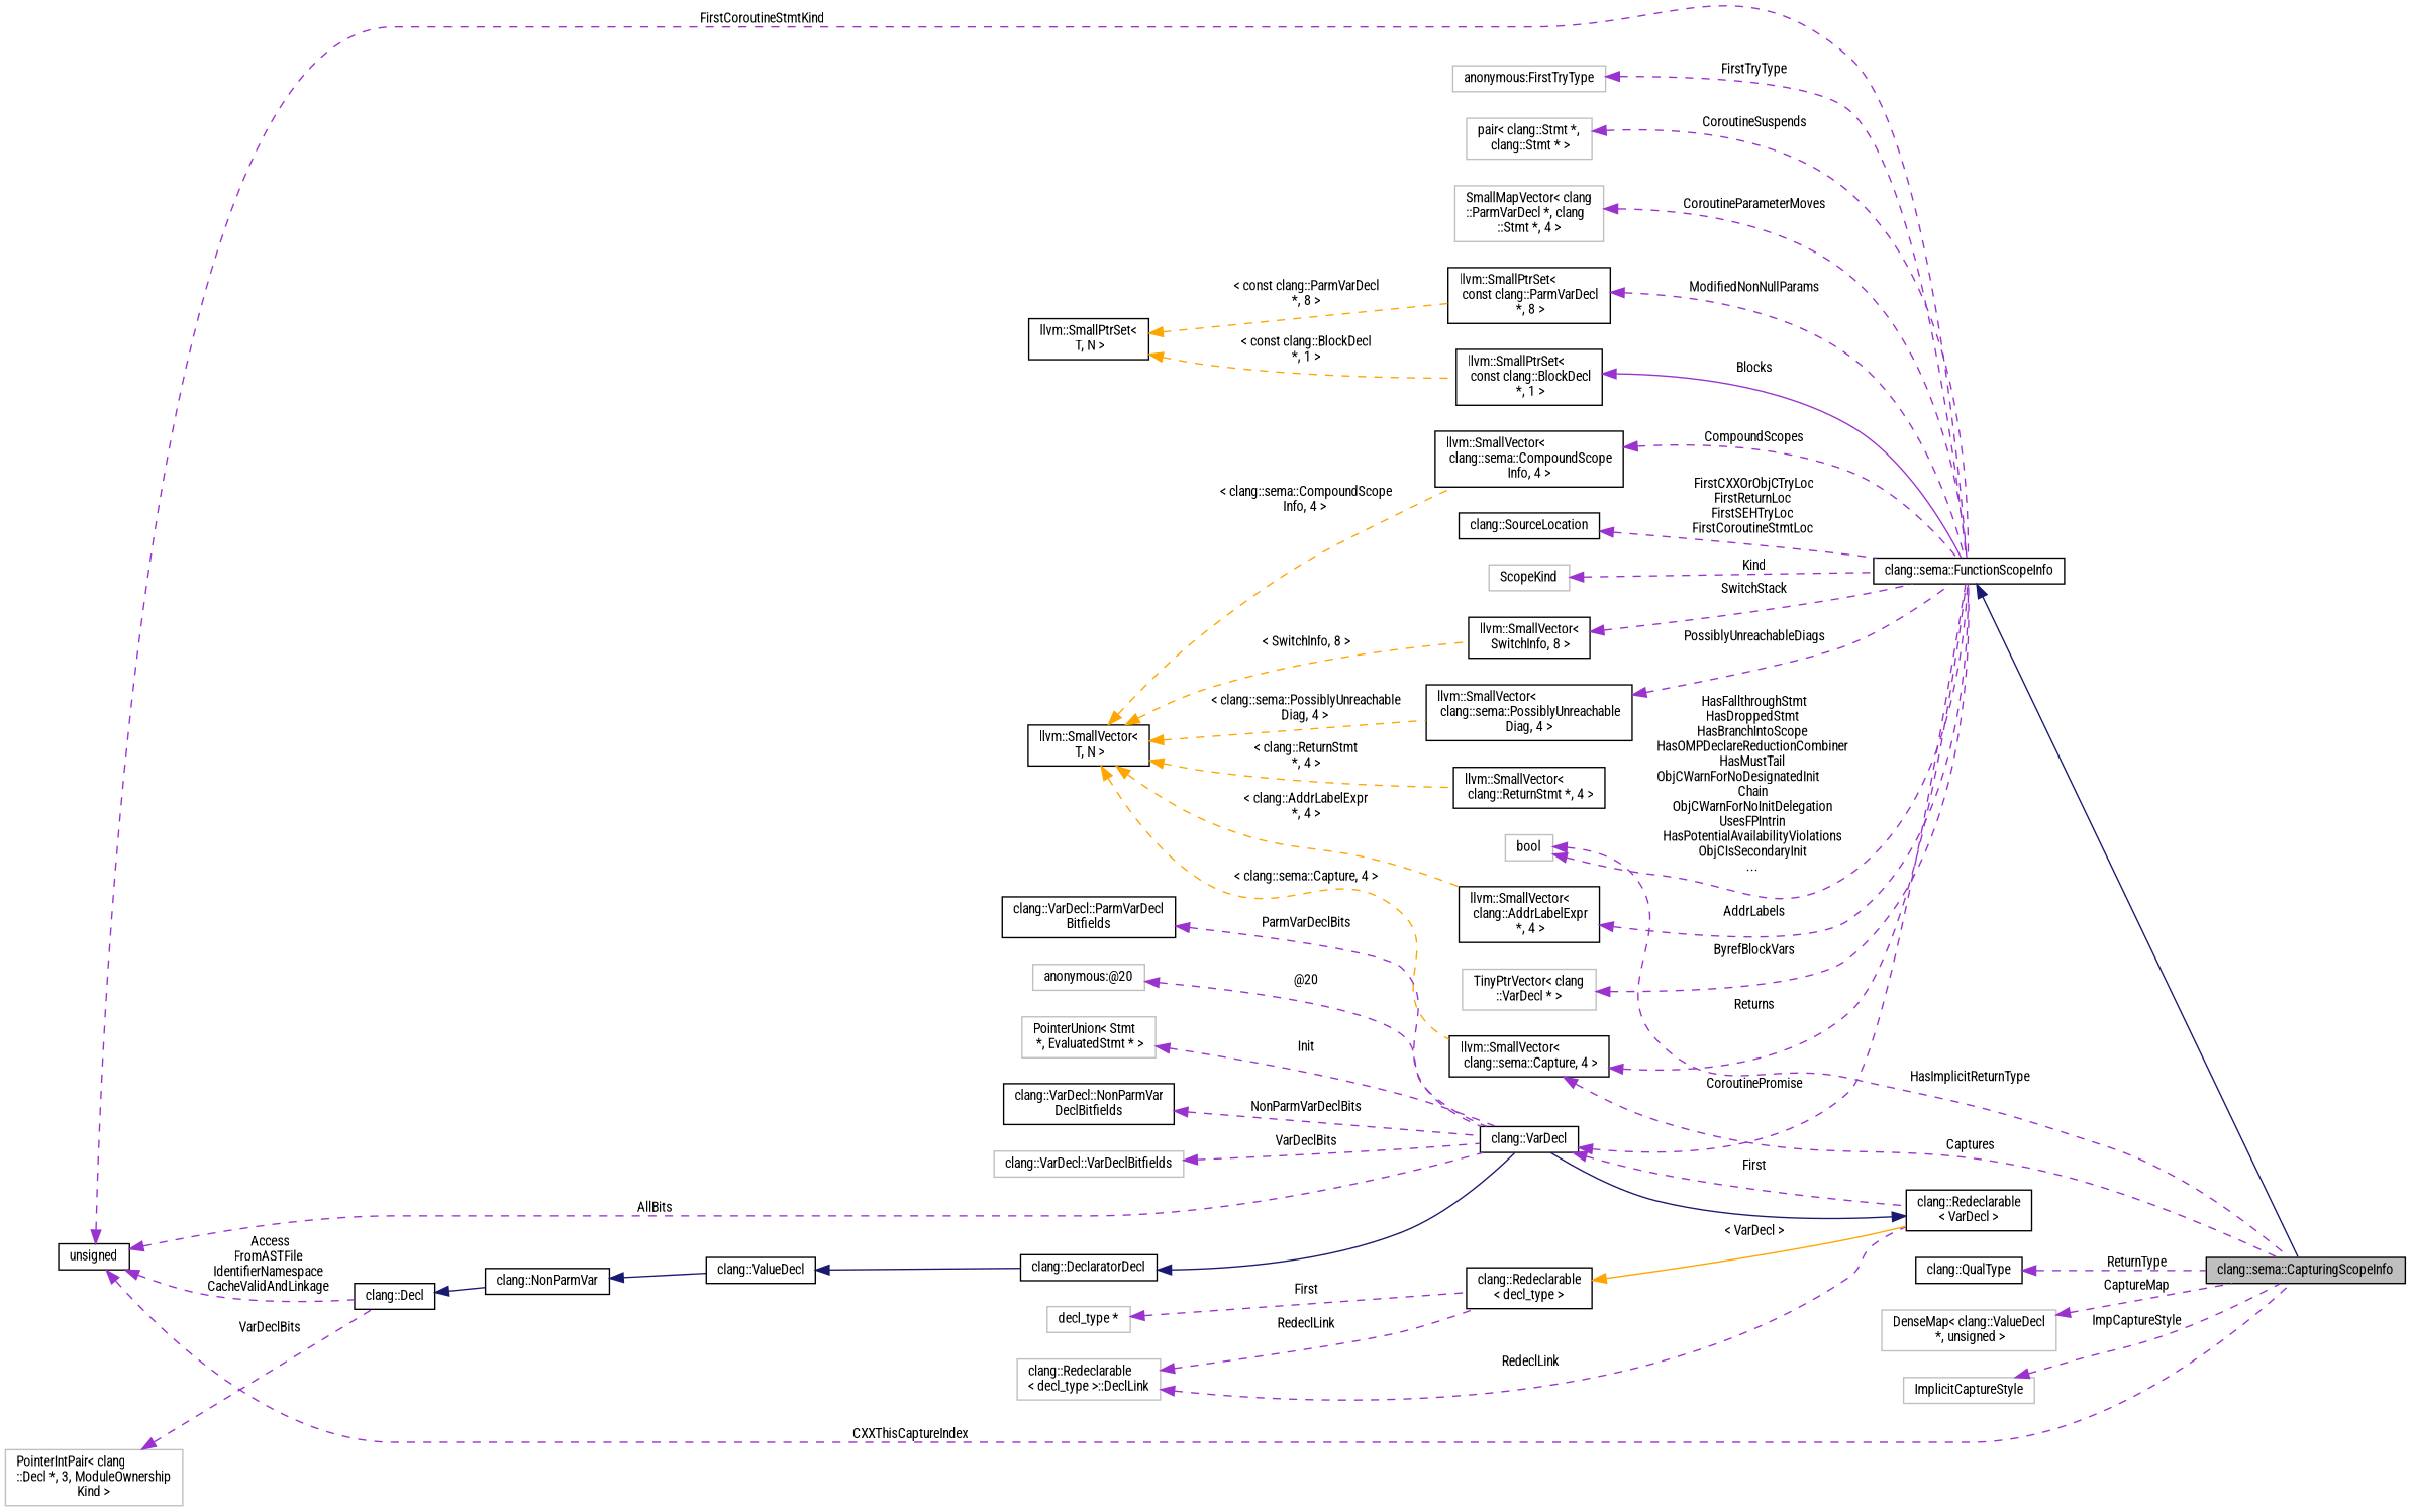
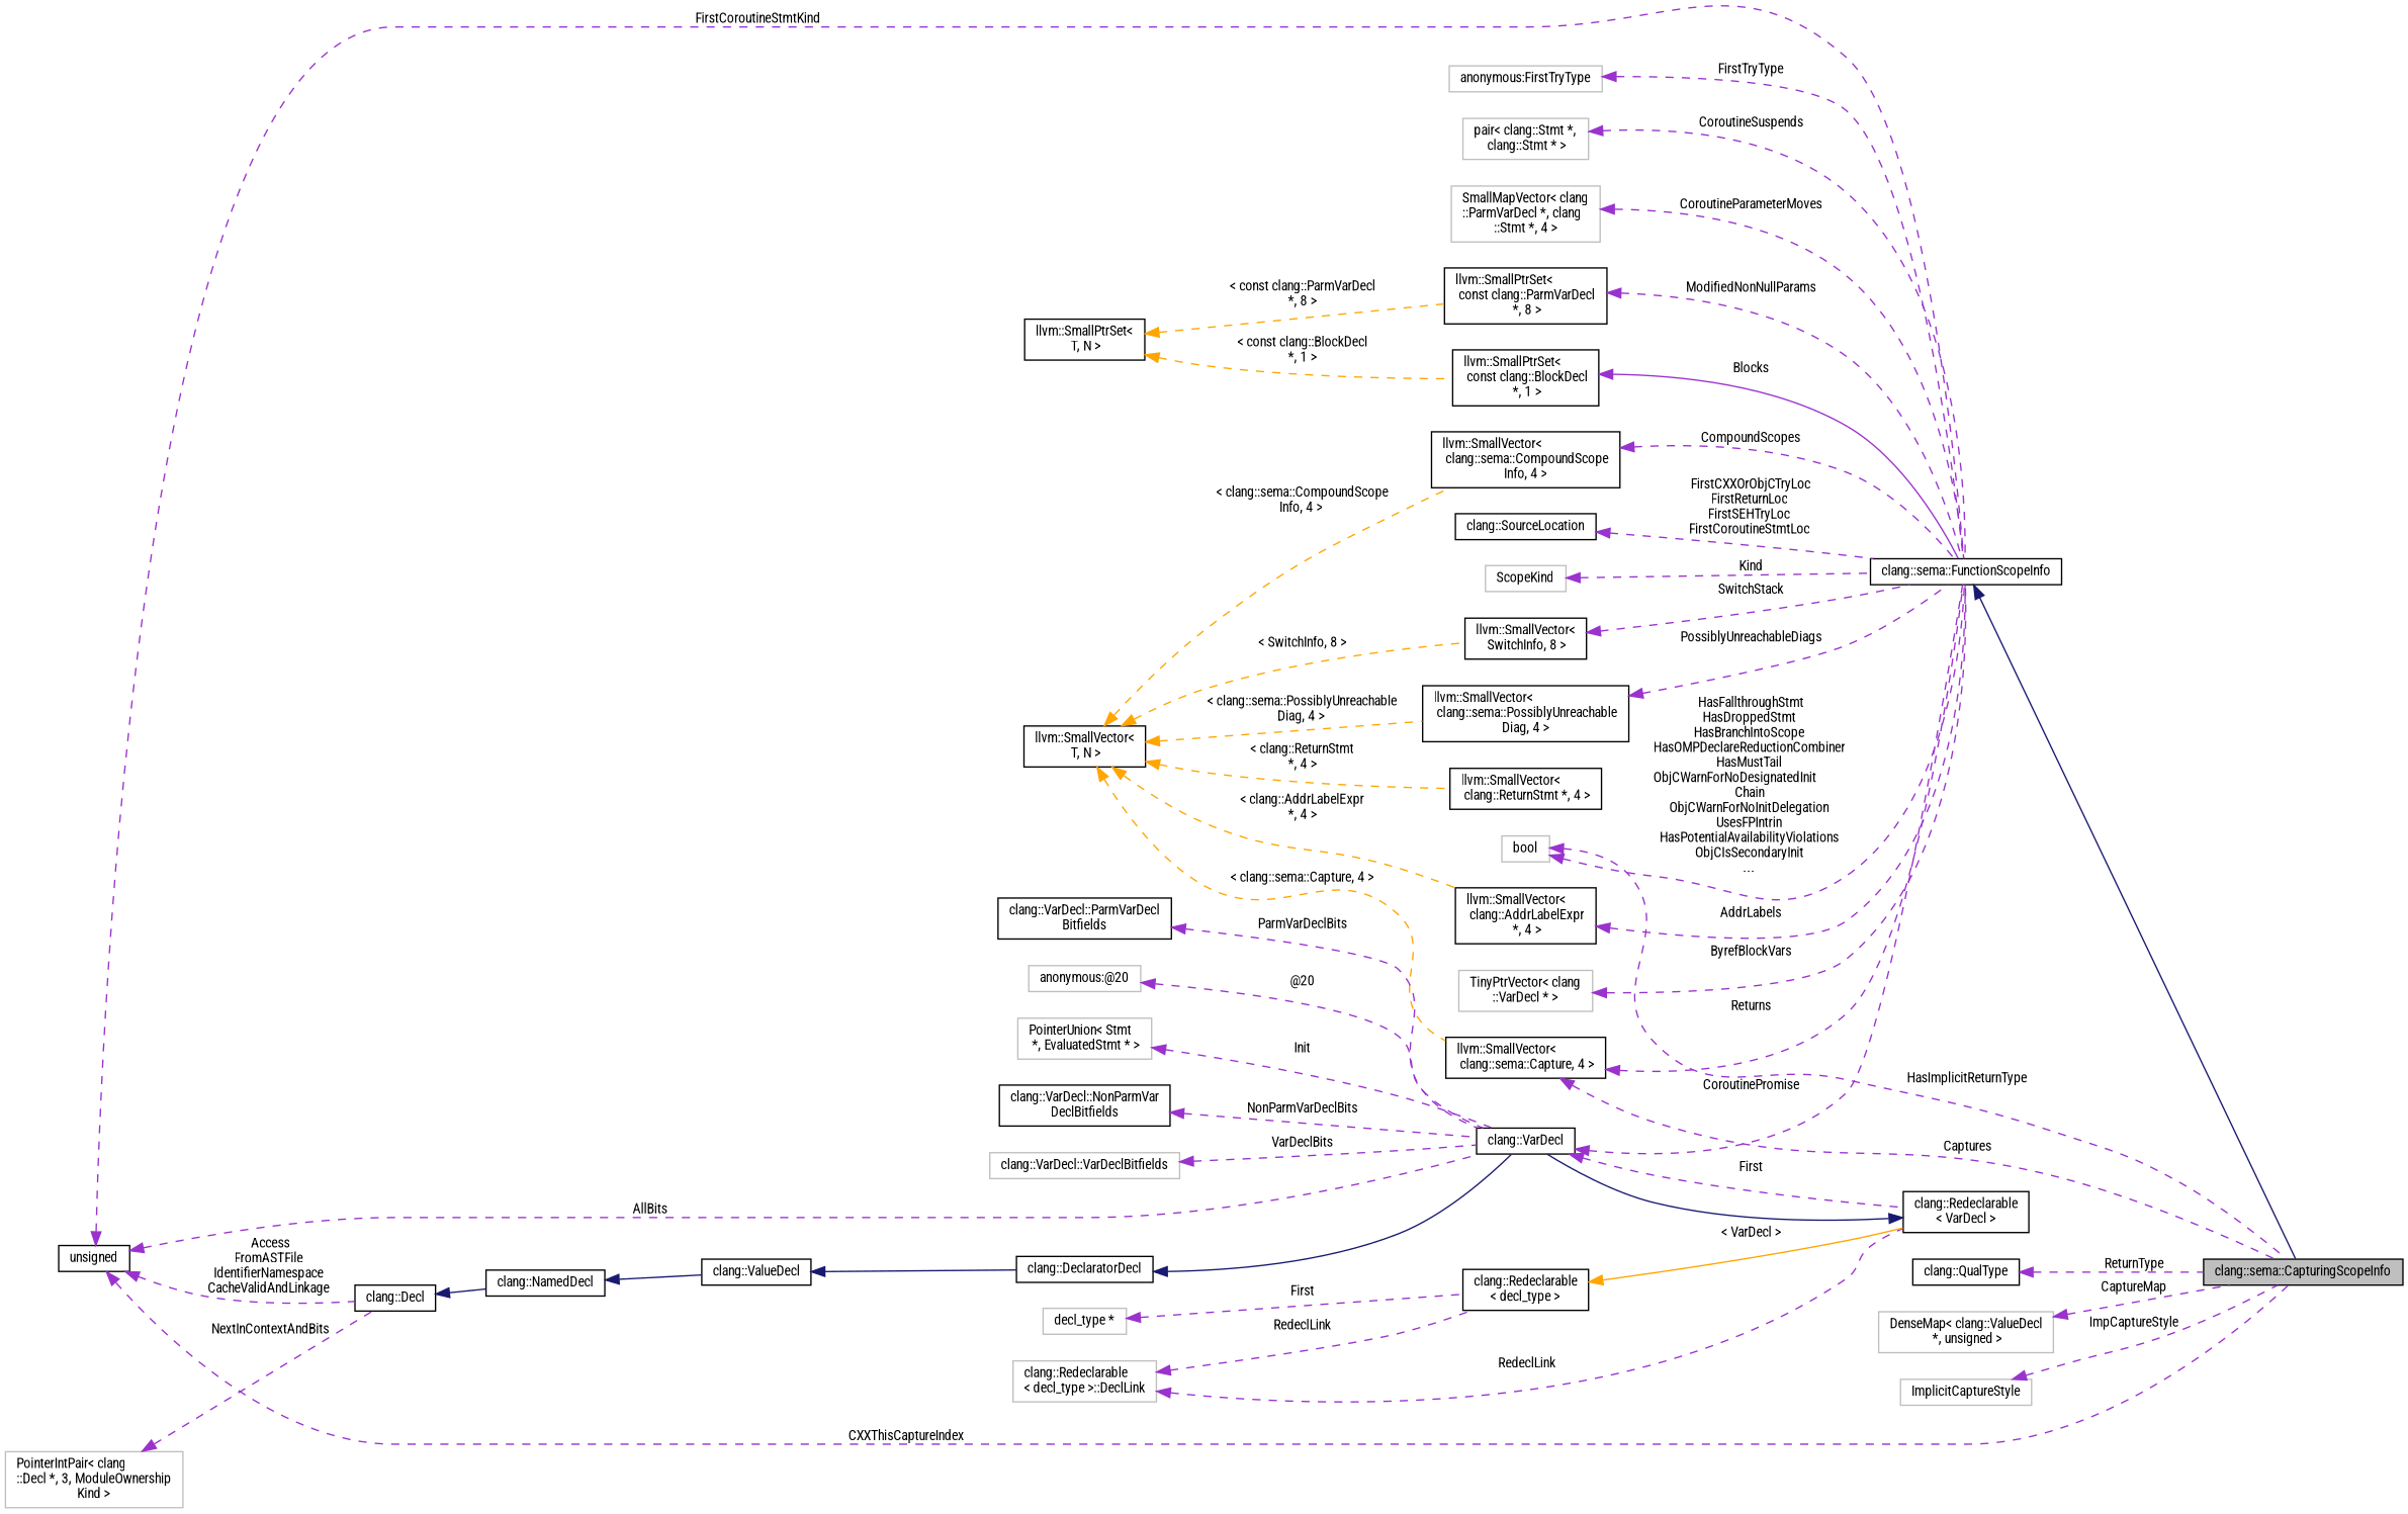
  digraph {
    fontname="Roboto Condensed"
    rankdir=LR
    node [color=black fontname="Roboto Condensed" fontsize=10 shape=record]
    edge [color=darkorchid3 dir=back fontname="Roboto Condensed" fontsize=10 labelfontname=Helvetica labelfontsize=10 style=dashed]
    n1 [fillcolor=grey75 fontcolor=black height=0.2 label="clang::sema::CapturingScopeInfo" style=filled width=0.4]
    n2 [height=0.2 label="clang::sema::FunctionScopeInfo" width=0.4]
    n3 [color=grey75 height=0.2 label="SmallMapVector\< clang\l::ParmVarDecl *, clang\l::Stmt *, 4 \>" width=0.4]
    n4 [height=0.2 label="llvm::SmallVector\<\l clang::AddrLabelExpr\l *, 4 \>" width=0.4]
    n5 [height=0.2 label="llvm::SmallVector\<\l T, N \>" width=0.4]
    n6 [height=0.2 label="llvm::SmallVector\<\l clang::sema::CompoundScope\lInfo, 4 \>" width=0.4]
    n7 [height=0.2 label="llvm::SmallVector\<\l clang::ReturnStmt *, 4 \>" width=0.4]
    n8 [height=0.2 label="llvm::SmallVector\<\l SwitchInfo, 8 \>" width=0.4]
    n9 [height=0.2 label="llvm::SmallVector\<\l clang::sema::PossiblyUnreachable\lDiag, 4 \>" width=0.4]
    n10 [height=0.2 label="llvm::SmallVector\<\l clang::sema::Capture, 4 \>" width=0.4]
    n11 [height=0.2 label="clang::SourceLocation" width=0.4]
    n12 [color=grey75 height=0.2 label=ScopeKind width=0.4]
    n13 [color=grey75 height=0.2 label=bool width=0.4]
    n14 [color=grey75 height=0.2 label="TinyPtrVector\< clang\l::VarDecl * \>" width=0.4]
    n15 [height=0.2 label="llvm::SmallPtrSet\<\l const clang::BlockDecl\l *, 1 \>" width=0.4]
    n16 [height=0.2 label="llvm::SmallPtrSet\<\l T, N \>" width=0.4]
    n17 [height=0.2 label="llvm::SmallPtrSet\<\l const clang::ParmVarDecl\l *, 8 \>" width=0.4]
    n18 [height=0.2 label=unsigned width=0.4]
    n19 [height=0.2 label="clang::VarDecl" width=0.4]
    n20 [height=0.2 label="clang::Decl" width=0.4]
    n21 [height=0.2 label="clang::Redeclarable\l\< VarDecl \>" width=0.4]
-   n22 [height=0.2 label="clang::NonParmVar" width=0.4]
+   n22 [height=0.2 label="clang::NamedDecl" width=0.4]
    n23 [color=grey75 height=0.2 label="anonymous:FirstTryType" width=0.4]
    n24 [color=grey75 height=0.2 label="pair\< clang::Stmt *,\l clang::Stmt * \>" width=0.4]
    n25 [height=0.2 label="clang::DeclaratorDecl" width=0.4]
    n26 [height=0.2 label="clang::ValueDecl" width=0.4]
    n27 [color=grey75 height=0.2 label="PointerIntPair\< clang\l::Decl *, 3, ModuleOwnership\lKind \>" width=0.4]
    n28 [color=grey75 height=0.2 label="clang::Redeclarable\l\< decl_type \>::DeclLink" width=0.4]
    n29 [height=0.2 label="clang::Redeclarable\l\< decl_type \>" width=0.4]
    n30 [color=grey75 height=0.2 label="decl_type *" width=0.4]
    n31 [height=0.2 label="clang::VarDecl::ParmVarDecl\lBitfields" width=0.4]
    n32 [color=grey75 height=0.2 label="anonymous:@20" width=0.4]
    n33 [color=grey75 height=0.2 label="PointerUnion\< Stmt\l *, EvaluatedStmt * \>" width=0.4]
    n34 [height=0.2 label="clang::VarDecl::NonParmVar\lDeclBitfields" width=0.4]
    n35 [color=grey75 height=0.2 label="clang::VarDecl::VarDeclBitfields" width=0.4]
    n36 [height=0.2 label="clang::QualType" width=0.4]
    n37 [color=grey75 height=0.2 label="DenseMap\< clang::ValueDecl\l *, unsigned \>" width=0.4]
    n38 [color=grey75 height=0.2 label=ImplicitCaptureStyle width=0.4]
    n2 -> n1 [color=midnightblue style=solid]
    n3 -> n2 [label=" CoroutineParameterMoves"]
    n4 -> n2 [label=" AddrLabels"]
    n5 -> n4 [color=orange label=" \< clang::AddrLabelExpr\l *, 4 \>"]
    n5 -> n6 [color=orange label=" \< clang::sema::CompoundScope\lInfo, 4 \>"]
    n5 -> n7 [color=orange label=" \< clang::ReturnStmt\l *, 4 \>"]
    n5 -> n8 [color=orange label=" \< SwitchInfo, 8 \>"]
    n5 -> n9 [color=orange label=" \< clang::sema::PossiblyUnreachable\lDiag, 4 \>"]
    n5 -> n10 [color=orange label=" \< clang::sema::Capture, 4 \>"]
    n6 -> n2 [label=" CompoundScopes"]
    n8 -> n2 [label=" SwitchStack"]
    n9 -> n2 [label=" PossiblyUnreachableDiags"]
    n10 -> n1 [label=" Captures"]
    n10 -> n2 [label=" Returns"]
    n11 -> n2 [label=" FirstCXXOrObjCTryLoc\nFirstReturnLoc\nFirstSEHTryLoc\nFirstCoroutineStmtLoc"]
    n12 -> n2 [label=" Kind"]
    n13 -> n1 [label=" HasImplicitReturnType"]
    n13 -> n2 [label=" HasFallthroughStmt\nHasDroppedStmt\nHasBranchIntoScope\nHasOMPDeclareReductionCombiner\nHasMustTail\nObjCWarnForNoDesignatedInit\lChain\nObjCWarnForNoInitDelegation\nUsesFPIntrin\nHasPotentialAvailabilityViolations\nObjCIsSecondaryInit\n..."]
    n14 -> n2 [label=" ByrefBlockVars"]
    n15 -> n2 [label=" Blocks" style=solid]
    n16 -> n15 [color=orange label=" \< const clang::BlockDecl\l *, 1 \>"]
    n16 -> n17 [color=orange label=" \< const clang::ParmVarDecl\l *, 8 \>"]
    n17 -> n2 [label=" ModifiedNonNullParams"]
    n18 -> n1 [label=" CXXThisCaptureIndex"]
    n18 -> n2 [label=" FirstCoroutineStmtKind"]
    n18 -> n19 [label=" AllBits"]
    n18 -> n20 [label=" Access\nFromASTFile\nIdentifierNamespace\nCacheValidAndLinkage"]
    n19 -> n2 [label=" CoroutinePromise"]
    n19 -> n21 [label=" First"]
    n20 -> n22 [color=midnightblue style=solid]
    n21 -> n19 [color=midnightblue style=solid]
    n22 -> n26 [color=midnightblue style=solid]
    n23 -> n2 [label=" FirstTryType"]
    n24 -> n2 [label=" CoroutineSuspends"]
    n25 -> n19 [color=midnightblue style=solid]
    n26 -> n25 [color=midnightblue style=solid]
-   n27 -> n20 [label=" VarDeclBits"]
+   n27 -> n20 [label=" NextInContextAndBits"]
    n28 -> n21 [label=" RedeclLink"]
    n28 -> n29 [label=" RedeclLink"]
    n29 -> n21 [color=orange label=" \< VarDecl \>" style=solid]
    n30 -> n29 [label=" First"]
    n31 -> n19 [label=" ParmVarDeclBits"]
    n32 -> n19 [label=" @20"]
    n33 -> n19 [label=" Init"]
    n34 -> n19 [label=" NonParmVarDeclBits"]
    n35 -> n19 [label=" VarDeclBits"]
    n36 -> n1 [label=" ReturnType"]
    n37 -> n1 [label=" CaptureMap"]
    n38 -> n1 [label=" ImpCaptureStyle"]
  }
